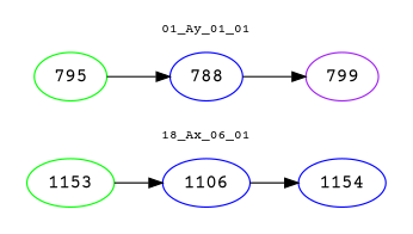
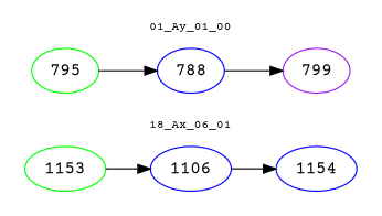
  digraph {
    fontname="Courier Prime"
    rankdir=LR
    node [color=blue fontname="Courier Prime"]
    edge [color=black fontname="Courier Prime"]
    n1 [color=green label=1153]
    n2 [label=1106]
    n3 [label=1154]
    n4 [color=green label=795]
    n5 [label=788]
    n6 [color=purple label=799]
    subgraph cluster_1 {
      color=white
      fontsize=10
      label="18_Ax_06_01"
      n1
      n2
      n3
    }
    subgraph cluster_2 {
      color=white
      fontsize=10
-     label="01_Ay_01_01"
+     label="01_Ay_01_00"
      n4
      n5
      n6
    }
    n1 -> n2
    n2 -> n3
    n4 -> n5
    n5 -> n6
  }
